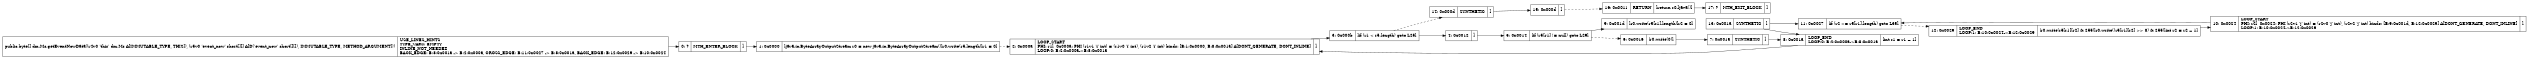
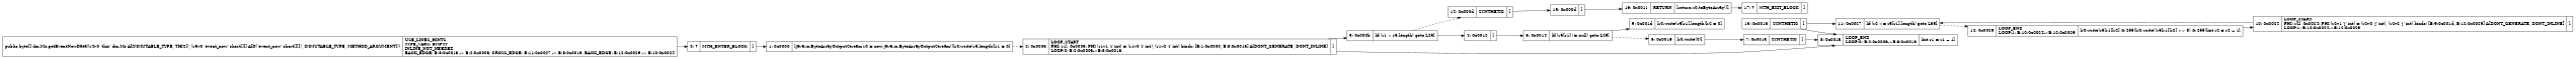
  digraph {
    rankdir=LR
    node [shape=record]
    n1 [label="{0\:\ ?|MTH_ENTER_BLOCK\l|l}"]
    n2 [label="{1\:\ 0x0000|ljava.io.ByteArrayOutputStream r0 = new java.io.ByteArrayOutputStream()lr0.write(r5.length)lr1 = 0l}"]
    n3 [label="{2\:\ 0x000a|LOOP_START\lPHI: r1l  0x000a: PHI (r1v1 'i' int) = (r1v0 'i' int), (r1v2 'i' int) binds: [B:1:0x0000, B:8:0x001a] A[DONT_GENERATE, DONT_INLINE]\lLOOP:0: B:2:0x000a\-\>B:8:0x001a\l|l}"]
    n4 [label="{3\:\ 0x000b|lif (r1 \< r5.length) goto L25l}"]
    n5 [label="{4\:\ 0x0012|l}"]
    n6 [label="{14\:\ 0x000d|SYNTHETIC\l|l}"]
    n7 [label="{5\:\ 0x0014|lif (r5[r1] != null) goto L29l}"]
    n8 [label="{15\:\ 0x000d|l}"]
    n9 [label="{6\:\ 0x0016|lr0.write(0)l}"]
    n10 [label="{9\:\ 0x001d|lr0.write(r5[r1].length)lr2 = 0l}"]
    n11 [label="{7\:\ 0x001a|SYNTHETIC\l|l}"]
    n12 [label="{8\:\ 0x001a|LOOP_END\lLOOP:0: B:2:0x000a\-\>B:8:0x001a\l|lint r1 = r1 + 1l}"]
    n13 [label="{10\:\ 0x0024|LOOP_START\lPHI: r2l  0x0024: PHI (r2v1 'j' int) = (r2v0 'j' int), (r2v2 'j' int) binds: [B:9:0x001d, B:12:0x0029] A[DONT_GENERATE, DONT_INLINE]\lLOOP:1: B:10:0x0024\-\>B:12:0x0029\l|l}"]
    n14 [label="{11\:\ 0x0027|lif (r2 \>= r5[r1].length) goto L35l}"]
    n15 [label="{12\:\ 0x0029|LOOP_END\lLOOP:1: B:10:0x0024\-\>B:12:0x0029\l|lr0.write(r5[r1][r2] & 255)lr0.write((r5[r1][r2] \>\> 8) & 255)lint r2 = r2 + 1l}"]
    n16 [label="{13\:\ 0x001a|SYNTHETIC\l|l}"]
-   n17 [label="{16\:\ 0x0011|RETURN\l|lreturn r0.ljava()l}"]
+   n17 [label="{16\:\ 0x0011|RETURN\l|lreturn r0.toByteArray()l}"]
    n18 [label="{17\:\ ?|MTH_EXIT_BLOCK\l|l}"]
    n19 [label="{public byte[] dm.Ms.getEventNowData((r4v0 'this' dm.Ms A[IMMUTABLE_TYPE, THIS]), (r5v0 'event_now' short[][] A[D('event_now' short[][]), IMMUTABLE_TYPE, METHOD_ARGUMENT]))  | USE_LINES_HINTS\lTYPE_VARS: EMPTY\lINLINE_NOT_NEEDED\lBACK_EDGE: B:8:0x001a \-\> B:2:0x000a, CROSS_EDGE: B:11:0x0027 \-\> B:8:0x001a, BACK_EDGE: B:12:0x0029 \-\> B:10:0x0024\l}"]
    n1 -> n2
    n2 -> n3 [style=dashed]
    n3 -> n4
    n4 -> n5
    n4 -> n6 [style=dashed]
    n5 -> n7
    n6 -> n8
    n7 -> n9 [style=dashed]
    n7 -> n10
-   n8 -> n17 [style=dashed]
+   n8 -> n17
    n9 -> n11
    n11 -> n12
-   n12 -> n3
+   n3 -> n12
    n13 -> n14
    n14 -> n15 [style=dashed]
    n15 -> n13
    n16 -> n12
    n16 -> n14
    n17 -> n18
    n19 -> n1
  }
